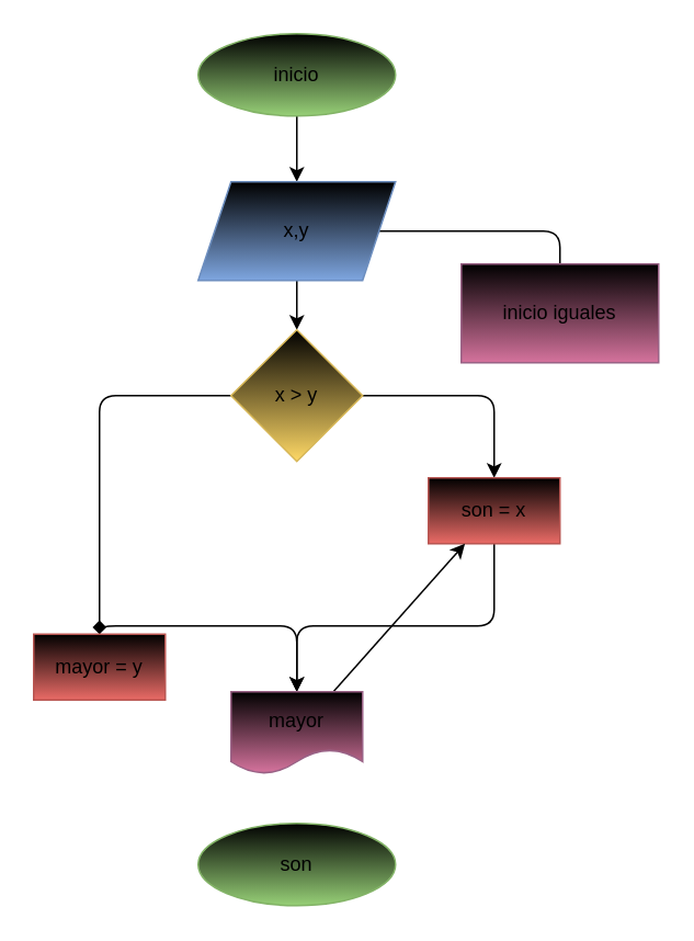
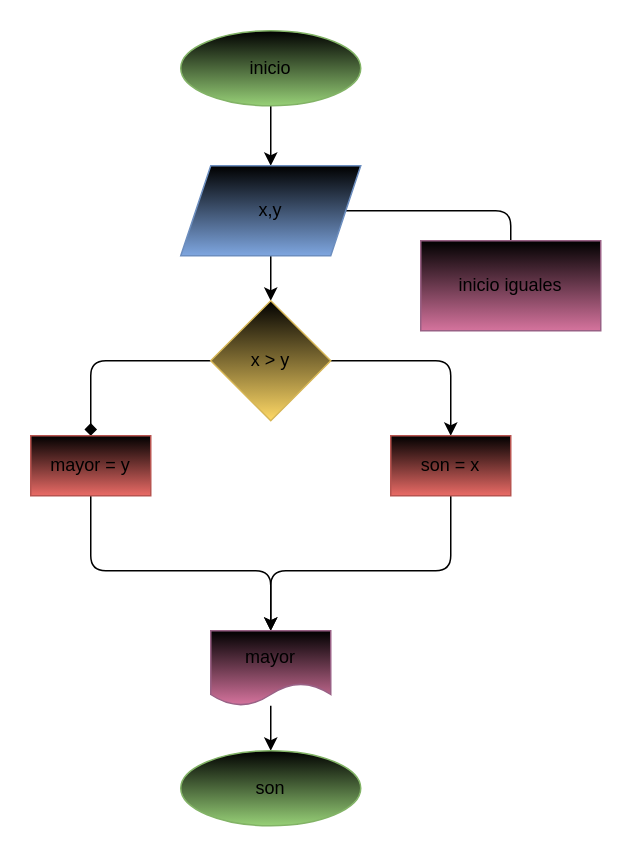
  <mxCell id="0" />
  <mxCell id="1" parent="0" />
  <mxCell id="2" style="edgeStyle=none;html=1;" parent="1" source="3" edge="1"><mxGeometry relative="1" as="geometry"><mxPoint x="180" y="110" as="targetPoint" /></mxGeometry></mxCell>
  <mxCell id="3" value="inicio" style="ellipse;whiteSpace=wrap;html=1;fillColor=#000000;gradientColor=#97d077;strokeColor=#82b366;" parent="1" vertex="1"><mxGeometry x="120" y="20" width="120" height="50" as="geometry" /></mxCell>
  <mxCell id="4" style="edgeStyle=none;html=1;" parent="1" source="6" edge="1"><mxGeometry relative="1" as="geometry"><mxPoint x="180" y="200" as="targetPoint" /></mxGeometry></mxCell>
  <mxCell id="5" style="edgeStyle=none;html=1;" parent="1" source="6" edge="1"><mxGeometry relative="1" as="geometry"><mxPoint x="340" y="190" as="targetPoint" /><Array as="points"><mxPoint x="340" y="140" /></Array></mxGeometry></mxCell>
  <mxCell id="6" value="x,y" style="shape=parallelogram;perimeter=parallelogramPerimeter;whiteSpace=wrap;html=1;fixedSize=1;fillColor=#000000;gradientColor=#7ea6e0;strokeColor=#6c8ebf;" parent="1" vertex="1"><mxGeometry x="120" y="110" width="120" height="60" as="geometry" /></mxCell>
  <mxCell id="7" style="edgeStyle=none;html=1;" parent="1" source="9" edge="1"><mxGeometry relative="1" as="geometry"><mxPoint x="300" y="290" as="targetPoint" /><Array as="points"><mxPoint x="300" y="240" /><mxPoint x="300" y="270" /></Array></mxGeometry></mxCell>
  <mxCell id="8" style="edgeStyle=none;html=1;entryX=0.5;entryY=0;entryDx=0;entryDy=0;endArrow=diamond;" parent="1" source="9" target="13" edge="1"><mxGeometry relative="1" as="geometry"><Array as="points"><mxPoint x="60" y="240" /></Array></mxGeometry></mxCell>
  <mxCell id="9" value="x &amp;gt; y" style="rhombus;whiteSpace=wrap;html=1;fillColor=#000000;gradientColor=#ffd966;strokeColor=#d6b656;" parent="1" vertex="1"><mxGeometry x="140" y="200" width="80" height="80" as="geometry" /></mxCell>
  <mxCell id="10" style="edgeStyle=none;html=1;" parent="1" source="11" edge="1"><mxGeometry relative="1" as="geometry"><mxPoint x="180" y="420" as="targetPoint" /><Array as="points"><mxPoint x="300" y="380" /><mxPoint x="180" y="380" /></Array></mxGeometry></mxCell>
  <mxCell id="11" value="son = x" style="whiteSpace=wrap;html=1;fillColor=#000000;gradientColor=#ea6b66;strokeColor=#b85450;" parent="1" vertex="1"><mxGeometry x="260" y="290" width="80" height="40" as="geometry" /></mxCell>
  <mxCell id="12" style="edgeStyle=none;html=1;" parent="1" source="13" edge="1"><mxGeometry relative="1" as="geometry"><mxPoint x="180" y="420" as="targetPoint" /><Array as="points"><mxPoint x="60" y="380" /><mxPoint x="180" y="380" /></Array></mxGeometry></mxCell>
- <mxCell id="13" value="mayor = y" style="whiteSpace=wrap;html=1;fillColor=#000000;gradientColor=#ea6b66;strokeColor=#b85450;" parent="1" vertex="1"><mxGeometry x="20" y="385" width="80" height="40" as="geometry" /></mxCell>
- <mxCell id="14" style="edgeStyle=none;html=1;" parent="1" source="15" target="11" edge="1"><mxGeometry relative="1" as="geometry" /></mxCell>
+ <mxCell id="13" value="mayor = y" style="whiteSpace=wrap;html=1;fillColor=#000000;gradientColor=#ea6b66;strokeColor=#b85450;" parent="1" vertex="1"><mxGeometry x="20" y="290" width="80" height="40" as="geometry" /></mxCell>
+ <mxCell id="14" style="edgeStyle=none;html=1;entryX=0.5;entryY=0;entryDx=0;entryDy=0;" parent="1" source="15" target="16" edge="1"><mxGeometry relative="1" as="geometry" /></mxCell>
  <mxCell id="15" value="mayor" style="shape=document;whiteSpace=wrap;html=1;boundedLbl=1;fillColor=#000000;gradientColor=#d5739d;strokeColor=#996185;" parent="1" vertex="1"><mxGeometry x="140" y="420" width="80" height="50" as="geometry" /></mxCell>
  <mxCell id="16" value="son" style="ellipse;whiteSpace=wrap;html=1;fillColor=#000000;gradientColor=#97d077;strokeColor=#82b366;" parent="1" vertex="1"><mxGeometry x="120" y="500" width="120" height="50" as="geometry" /></mxCell>
  <mxCell id="17" value="inicio iguales" style="whiteSpace=wrap;html=1;fillColor=#000000;gradientColor=#d5739d;strokeColor=#996185;" parent="1" vertex="1"><mxGeometry x="280" y="160" width="120" height="60" as="geometry" /></mxCell>
